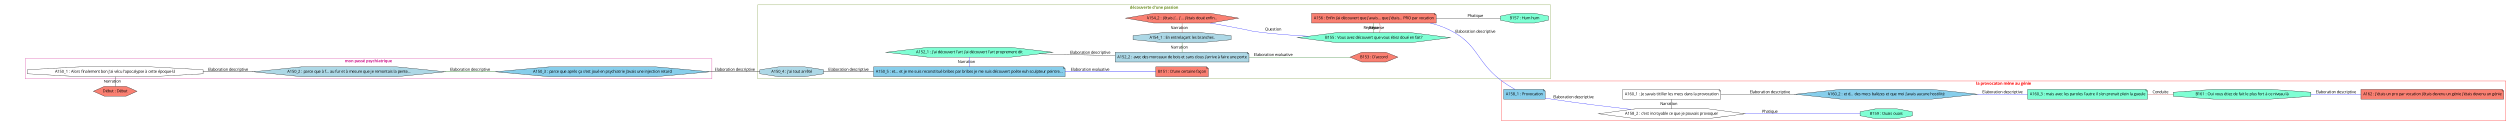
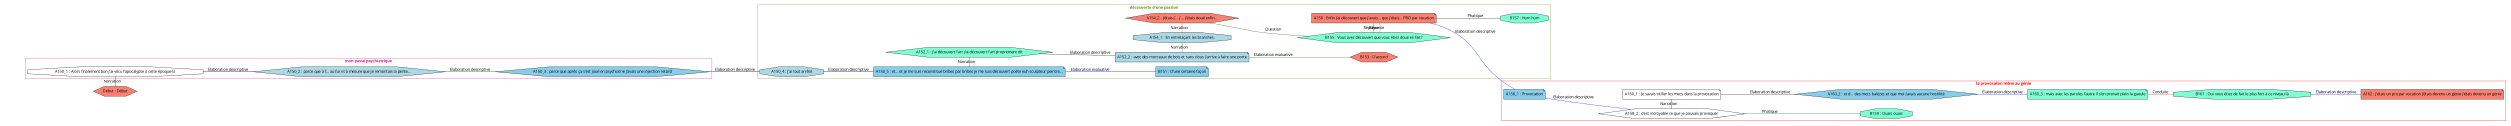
  digraph {
    newrank=true
    rankdir=LR
    fontname="Open Sans"
    node [fillcolor=salmon shape=hexagon style=filled fontname="Open Sans"]
    edge [dir=none weight=2 fontname="Open Sans"]
    n1 [fillcolor=white label="A150_1 : Alors finalement bon j’ai vécu l’apocalypse à cette époque-là" shape=octagon]
    n2 [fillcolor=lightblue label="A150_2 : parce que à f… au fur et à mesure que je remontais la pente..."]
    n3 [fillcolor=skyblue label="A150_3 : parce que après ça s’est joué en psychiatrie j’avais une injection retard"]
    n4 [fillcolor=lightblue label="A150_4 : j’ai tout arrêté" shape=octagon]
    n5 [fillcolor=skyblue label="A150_5 : et... et je me suis reconstitué bribes par bribes je me suis découvert poète euh sculpteur peintre..." shape=note]
-   n6 [label="B151 : D’une certaine façon" shape=note]
+   n6 [fillcolor=skyblue label="B151 : D’une certaine façon" shape=note]
    n7 [fillcolor=aquamarine label="A152_1 : J’ai découvert l’art j’ai découvert l’art proprement dit"]
    n8 [fillcolor=lightblue label="A152_2 : avec des morceaux de bois et sans clous j’arrive à faire une porte" shape=note]
    n9 [label="B153 : D’accord"]
    n10 [fillcolor=lightblue label="A154_1 : En entrelaçant les branches." shape=octagon]
    n11 [label="A154_2 : j’étais j’… j’… j’étais doué enfin..."]
    n12 [fillcolor=aquamarine label="B155 : Vous avez découvert que vous étiez doué en fait?"]
    n13 [label="A156 : Enfin j’ai découvert que j’avais... que j’étais... PRO par vocation" shape=note]
    n14 [fillcolor=aquamarine label="B157 : Hum hum" shape=octagon]
    n15 [fillcolor=skyblue label="A158_1 : Provocation" shape=note]
    n16 [fillcolor=white label="A158_2 : c’est incroyable ce que je pouvais provoquer"]
    n17 [fillcolor=aquamarine label="B159 : Ouais ouais" shape=octagon]
    n18 [fillcolor=white label="A160_1 : Je savais titiller les mecs dans la provocation" shape=note]
    n19 [fillcolor=skyblue label="A160_2 : et d… des mecs balèzes et que moi j’avais aucune hostilité"]
    n20 [fillcolor=aquamarine label="A160_3 : mais avec les paroles l’autre il s’en prenait plein la gueule" shape=note]
    n21 [fillcolor=aquamarine label="B161 : Oui vous étiez de fait le plus fort à ce niveau là" shape=octagon]
    n22 [label="A162 : J’étais un pro par vocation j’étais devenu un génie j’étais devenu un génie" shape=note]
    zero [shape=box style=invis fillcolor=""]
    n24 [label="Début : Début"]
    subgraph cluster_1 {
      color=violetred
      fontcolor=violetred
      label=<<B>mon passé psychiatrique</B>>
      n1
      n2
      n3
    }
    subgraph cluster_2 {
      color=olivedrab
      fontcolor=olivedrab
      label=<<B>découverte d'une passion</B>>
      n4
      n5
      n6
      n7
      n8
      n9
      n10
      n11
      n12
      n13
      n14
    }
    subgraph cluster_3 {
      color=red
      fontcolor=red
      label=<<B>la provocaton mène au génie</B>>
      n15
      n16
      n17
      n18
      n19
      n20
      n21
      n22
    }
    n1 -> n2 [label="Elaboration descriptive" color=black]
    n2 -> n3 [label="Elaboration descriptive" color=darkgreen]
    n3 -> n4 [label="Elaboration descriptive" color=black]
    n4 -> n5 [label="Elaboration descriptive" color=black]
    n4 -> n7 [style=invis weight=1 dir=""]
    n5 -> n6 [label="Elaboration evaluative" color=blue]
    n5 -> n7 [constraint=false label=Narration color=blue weight=""]
    n7 -> n8 [label="Elaboration descriptive" color=black]
    n7 -> n10 [style=invis weight=1 dir=""]
    n7 -> n11 [style=invis weight=1 dir=""]
    n8 -> n9 [label="Elaboration evaluative" color=darkgreen]
    n8 -> n10 [constraint=false label=Narration color=darkgreen weight=""]
    n10 -> n11 [constraint=false label=Narration color=brown weight=""]
-   n11 -> n12 [label=Question color=blue]
+   n11 -> n12 [label=Question color=darkgreen]
    n11 -> n12 [style=invis weight=1 dir=""]
    n11 -> n13 [style=invis weight=1 dir=""]
    n12 -> n13 [constraint=false label="Réponse" color=darkgreen weight=""]
    n13 -> n12 [constraint=false label="Réponse" color=brown weight=""]
    n13 -> n14 [label=Phatique color=black]
    n13 -> n15 [label="Elaboration descriptive" color=blue]
    n15 -> n16 [label="Elaboration descriptive" color=blue]
    n15 -> n18 [style=invis weight=1 dir=""]
-   n16 -> n17 [label=Phatique color=blue]
+   n16 -> n17 [label=Phatique color=darkgreen]
    n16 -> n18 [constraint=false label=Narration color=black weight=""]
    n18 -> n19 [label="Elaboration descriptive" color=black]
    n19 -> n20 [label="Elaboration descriptive" color=blue]
    n20 -> n21 [label=Conduite color=brown]
    n21 -> n22 [label="Elaboration descriptive" color=blue]
    zero -> n1 [style=invis weight=1 dir=""]
    zero -> n24 [style=invis dir="" weight=""]
    n24 -> n1 [constraint=false label=Narration color=black weight=""]
  }
